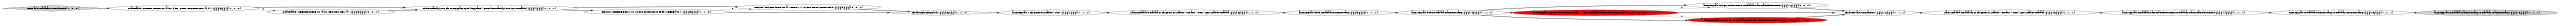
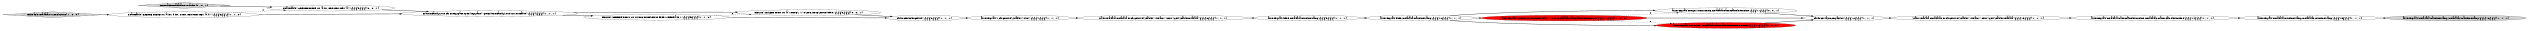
  digraph {
    rankdir=LR
    node [fillcolor=white shape=ellipse style=filled]
    edge [style=bold]
    n1 [label="StatsMetadata metadata2 = cfs.getLiveSSTables().iterator().next().getSSTableMetadata()@@@13@@@['1', '1', '1']"]
    n2 [label="assertEquals(metadata.maxLocalDeletionTime,metadata2.maxLocalDeletionTime)@@@14@@@['1', '1', '1']"]
    n3 [label="assertEquals(metadata.minTimestamp,metadata2.minTimestamp)@@@15@@@['1', '1', '1']"]
    n4 [label="execute(\"INSERT INTO %s (a) VALUES (1) USING TIMESTAMP 9999\")@@@5@@@['0', '0', '1']"]
-   n5 [label="cfs.forceBlockingFlush()@@@6@@@['1', '1', '1']" shape=diamond]
+   n5 [label="cfs.forceBlockingFlush()@@@6@@@['1', '1', '1']"]
    n6 [label="assertEquals(1,cfs.getLiveSSTables().size())@@@7@@@['1', '1', '1']"]
    n7 [label="createTable(\"CREATE TABLE %s (a int, b int, c text, PRIMARY KEY (a, b))\")@@@3@@@['1', '1', '0']"]
    n8 [label="ColumnFamilyStore cfs = Keyspace.open(keyspace()).getColumnFamilyStore(currentTable())@@@4@@@['1', '1', '1']"]
    n9 [label="createTable(\"CREATE TABLE %s (a int, PRIMARY KEY (a))\")@@@3@@@['0', '0', '1']"]
    n10 [label="execute(\"DELETE FROM %s USING TIMESTAMP 9999 WHERE a = 1\")@@@5@@@['1', '1', '0']"]
    n11 [label="StatsMetadata metadata = cfs.getLiveSSTables().iterator().next().getSSTableMetadata()@@@8@@@['1', '1', '1']"]
    n12 [fillcolor=lightgray label="testTrackMetadata_rowTombstone['1', '0', '0']" shape=diamond]
    n13 [label="assertEquals(9999,metadata.maxTimestamp)@@@10@@@['1', '1', '1']"]
    n14 [label="assertEquals(Integer.MAX_VALUE,metadata.maxLocalDeletionTime)@@@11@@@['0', '0', '1']"]
    n15 [fillcolor=red label="assertEquals(System.currentTimeMillis() / 1000,metadata.maxLocalDeletionTime,5)@@@11@@@['1', '0', '0']"]
    n16 [fillcolor=red label="assertEquals(nowInSec(),metadata.maxLocalDeletionTime,DELTA)@@@11@@@['0', '1', '0']"]
    n17 [label="cfs.forceMajorCompaction()@@@12@@@['1', '1', '1']"]
    n18 [label="assertEquals(9999,metadata.minTimestamp)@@@9@@@['1', '1', '1']"]
    n19 [fillcolor=lightgray label="assertEquals(metadata.maxTimestamp,metadata2.maxTimestamp)@@@16@@@['1', '1', '1']"]
+   n20 [fillcolor=lightgray label="testTrackMetadata_rowMarker['0', '0', '1']" shape=diamond]
    n1 -> n2
    n2 -> n3
    n3 -> n19
    n4 -> n5
    n5 -> n6
    n6 -> n11
    n7 -> n8
    n7 -> n9 [label=0 style=dashed]
    n8 -> n4
    n8 -> n10
    n9 -> n8
    n10 -> n4 [label=0 style=dashed]
    n10 -> n5
    n11 -> n18
    n12 -> n7
    n13 -> n14
    n13 -> n15
    n13 -> n16
    n14 -> n17
    n15 -> n14 [label=0 style=dashed]
    n15 -> n16 [label=0 style=dashed]
    n15 -> n17
    n16 -> n17
    n17 -> n1
    n18 -> n13
+   n20 -> n9
  }
